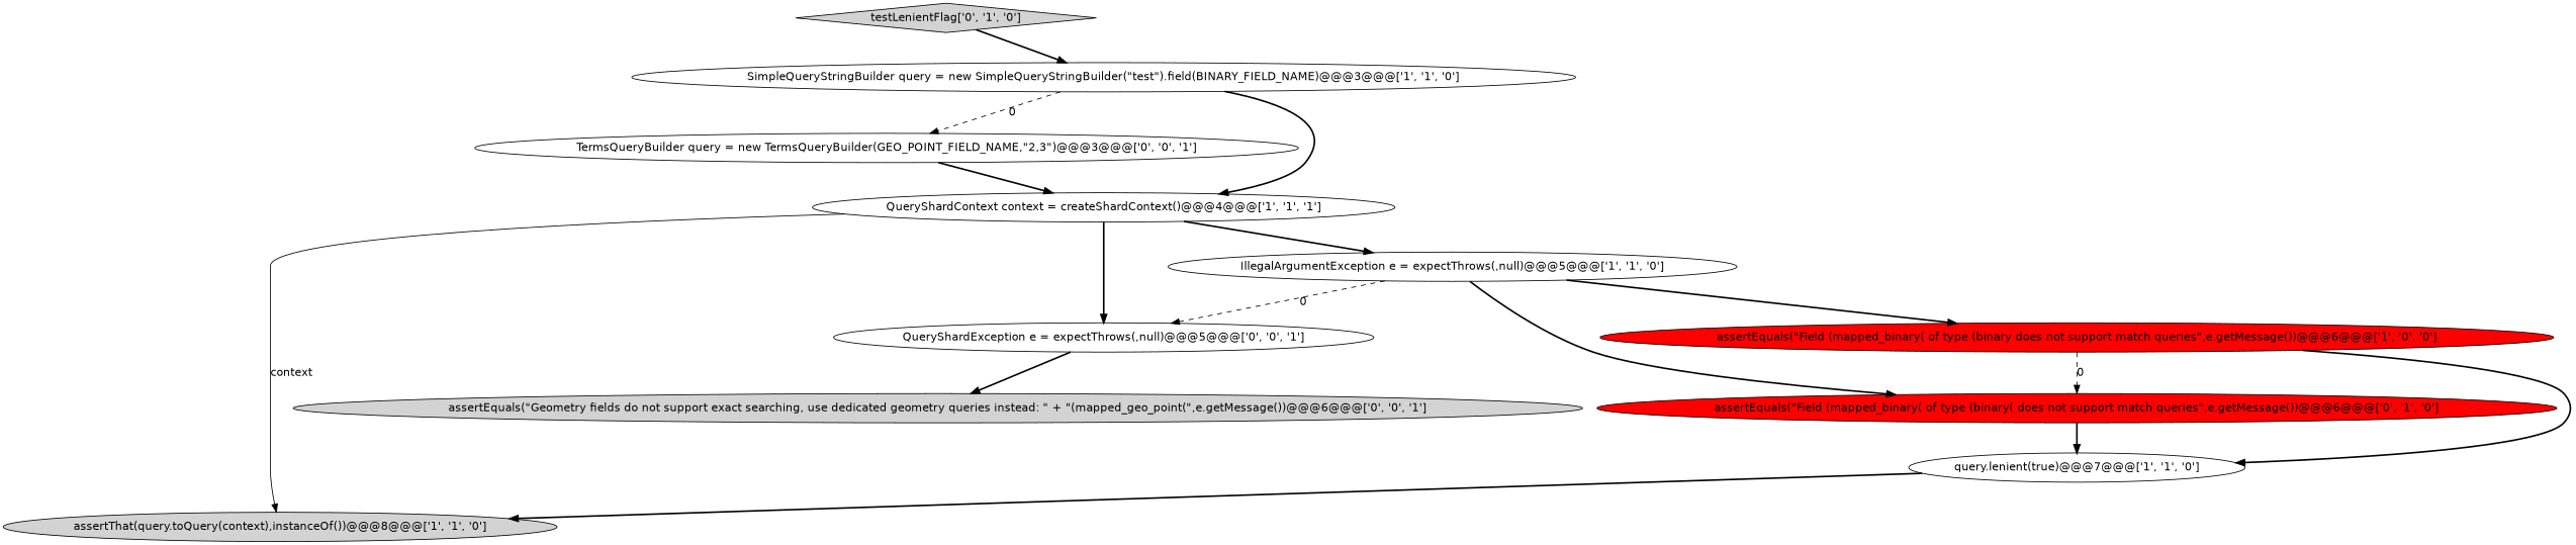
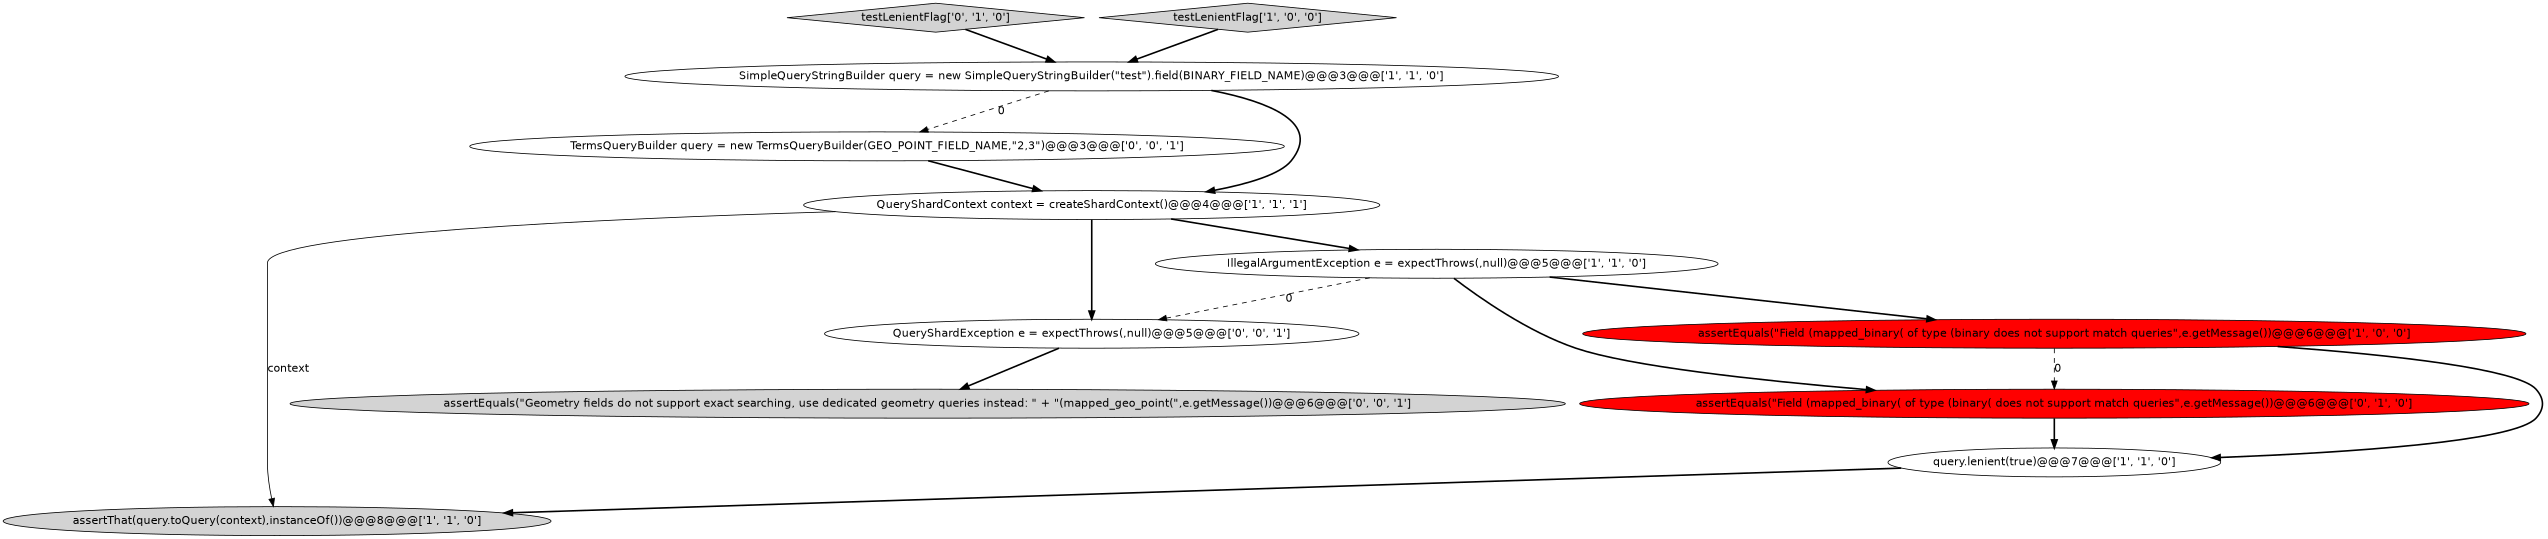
  digraph {
    fontname="DejaVu Sans"
    node [fillcolor=white fontname="DejaVu Sans" shape=ellipse style=filled]
    edge [fontname="DejaVu Sans" style=bold]
    n1 [fillcolor=lightgray label="assertThat(query.toQuery(context),instanceOf())@@@8@@@['1', '1', '0']"]
    n2 [fillcolor=red label="assertEquals(\"Field (mapped_binary( of type (binary( does not support match queries\",e.getMessage())@@@6@@@['0', '1', '0']"]
    n3 [label="query.lenient(true)@@@7@@@['1', '1', '0']"]
    n4 [label="QueryShardException e = expectThrows(,null)@@@5@@@['0', '0', '1']"]
    n5 [fillcolor=lightgray label="assertEquals(\"Geometry fields do not support exact searching, use dedicated geometry queries instead: \" + \"(mapped_geo_point(\",e.getMessage())@@@6@@@['0', '0', '1']"]
    n6 [label="SimpleQueryStringBuilder query = new SimpleQueryStringBuilder(\"test\").field(BINARY_FIELD_NAME)@@@3@@@['1', '1', '0']"]
    n7 [label="TermsQueryBuilder query = new TermsQueryBuilder(GEO_POINT_FIELD_NAME,\"2,3\")@@@3@@@['0', '0', '1']"]
    n8 [label="QueryShardContext context = createShardContext()@@@4@@@['1', '1', '1']"]
    n9 [label="IllegalArgumentException e = expectThrows(,null)@@@5@@@['1', '1', '0']"]
    n10 [fillcolor=lightgray label="testLenientFlag['0', '1', '0']" shape=diamond]
    n11 [fillcolor=red label="assertEquals(\"Field (mapped_binary( of type (binary does not support match queries\",e.getMessage())@@@6@@@['1', '0', '0']"]
+   n12 [fillcolor=lightgray label="testLenientFlag['1', '0', '0']" shape=diamond]
    n2 -> n3
    n3 -> n1
    n4 -> n5
    n6 -> n7 [label=0 style=dashed]
    n6 -> n8
    n7 -> n8
    n8 -> n1 [label=context style=solid]
    n8 -> n4
    n8 -> n9
    n9 -> n2
    n9 -> n4 [label=0 style=dashed]
    n9 -> n11
    n10 -> n6
    n11 -> n2 [label=0 style=dashed]
    n11 -> n3
+   n12 -> n6
  }
